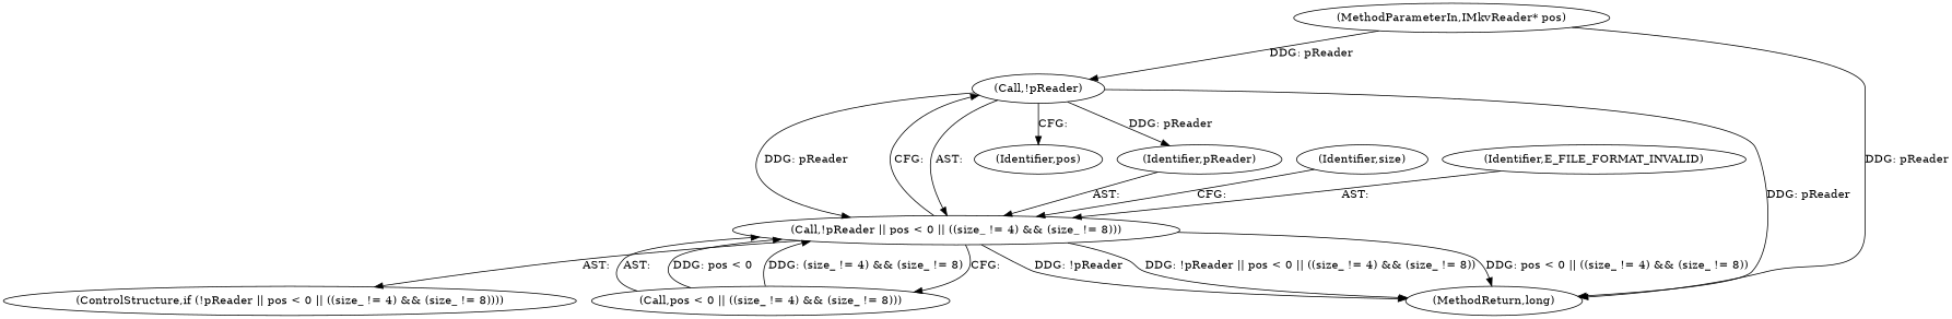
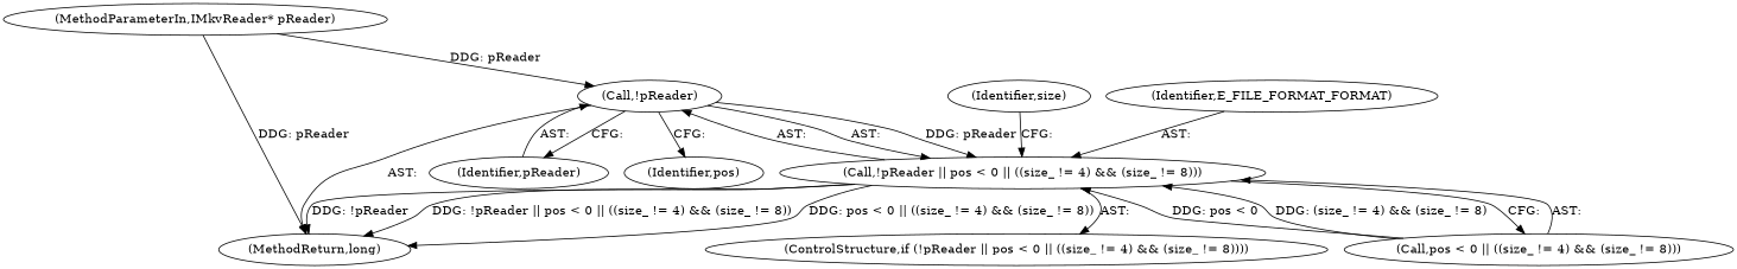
  digraph {
    fontname="DejaVu Serif"
    node [fontname="DejaVu Serif"]
    edge [fontname="DejaVu Serif"]
    n1 [label="(Call,!pReader)"]
    n2 [label="(Call,!pReader || pos < 0 || ((size_ != 4) && (size_ != 8)))"]
    n3 [label="(Identifier,pReader)"]
    n4 [label="(MethodReturn,long)"]
    n5 [label="(Identifier,pos)"]
    n6 [label="(ControlStructure,if (!pReader || pos < 0 || ((size_ != 4) && (size_ != 8))))"]
    n7 [label="(Call,pos < 0 || ((size_ != 4) && (size_ != 8)))"]
-   n8 [label="(MethodParameterIn,IMkvReader* pos)"]
+   n8 [label="(MethodParameterIn,IMkvReader* pReader)"]
    n9 [label="(Identifier,size)"]
-   n10 [label="(Identifier,E_FILE_FORMAT_INVALID)"]
+   n10 [label="(Identifier,E_FILE_FORMAT_FORMAT)"]
    n1 -> n2 [label="AST: "]
    n1 -> n2 [label="DDG: pReader"]
-   n1 -> n3 [label="DDG: pReader"]
-   n1 -> n4 [label="DDG: pReader"]
+   n1 -> n3 [label="CFG: "]
+   n1 -> n4 [label="AST: "]
    n1 -> n5 [label="CFG: "]
-   n2 -> n1 [label="CFG: "]
+   n2 -> n1 [label="AST: "]
    n2 -> n4 [label="DDG: !pReader || pos < 0 || ((size_ != 4) && (size_ != 8))"]
    n2 -> n4 [label="DDG: pos < 0 || ((size_ != 4) && (size_ != 8))"]
    n2 -> n4 [label="DDG: !pReader"]
    n2 -> n6 [label="AST: "]
    n2 -> n7 [label="CFG: "]
-   n3 -> n2 [label="AST: "]
+   n3 -> n1 [label="AST: "]
    n7 -> n2 [label="AST: "]
    n7 -> n2 [label="DDG: pos < 0"]
    n7 -> n2 [label="DDG: (size_ != 4) && (size_ != 8)"]
    n8 -> n1 [label="DDG: pReader"]
    n8 -> n4 [label="DDG: pReader"]
    n9 -> n2 [label="CFG: "]
    n10 -> n2 [label="AST: "]
  }
